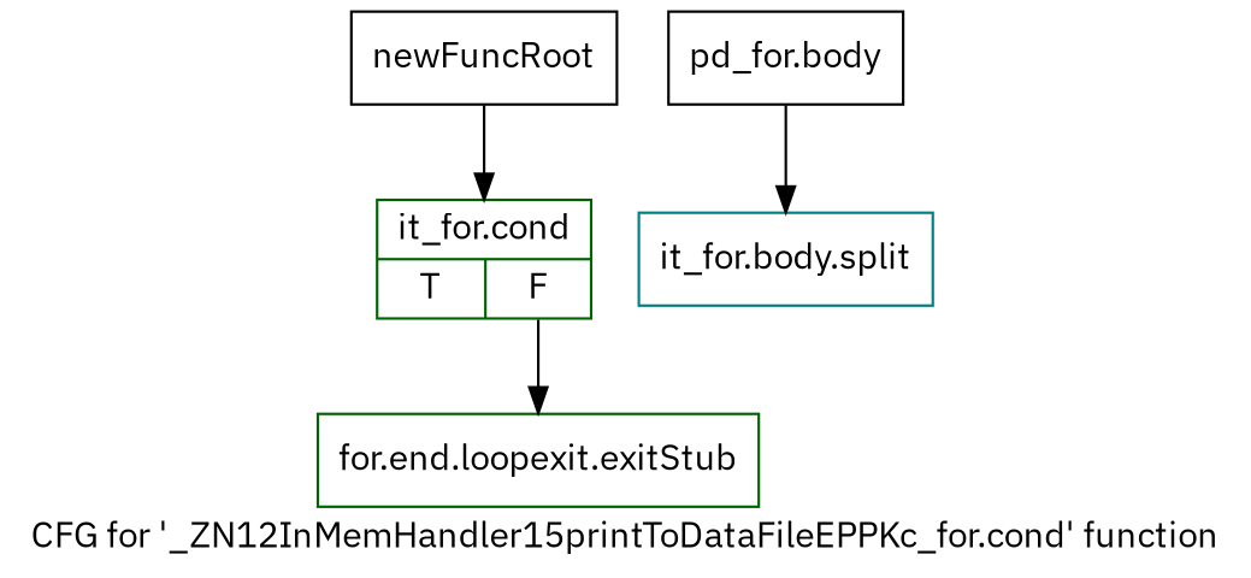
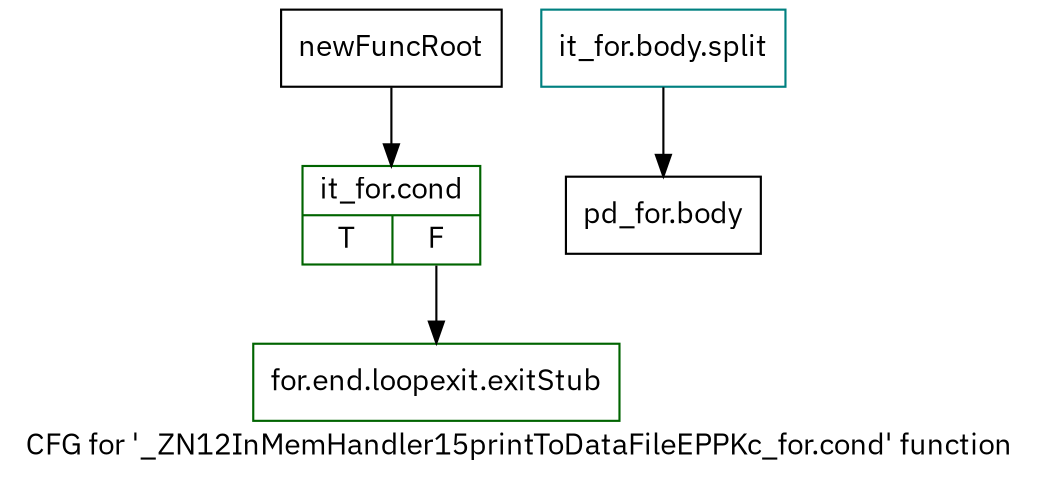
  digraph {
    fontname="IBM Plex Sans"
    label="CFG for '_ZN12InMemHandler15printToDataFileEPPKc_for.cond' function"
    node [color=black fontname="IBM Plex Sans" shape=record]
    edge [fontname="IBM Plex Sans"]
    n1 [label="{newFuncRoot}"]
    n2 [color=darkgreen label="{it_for.cond|{<s0>T|<s1>F}}"]
    n3 [color=darkgreen label="{for.end.loopexit.exitStub}"]
    n4 [label="{pd_for.body}"]
    n5 [color=teal label="{it_for.body.split}"]
    n1 -> n2
    n2 -> n3 [tailport=s1]
-   n4 -> n5
+   n5 -> n4
  }
